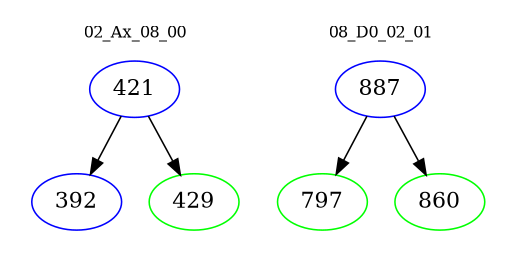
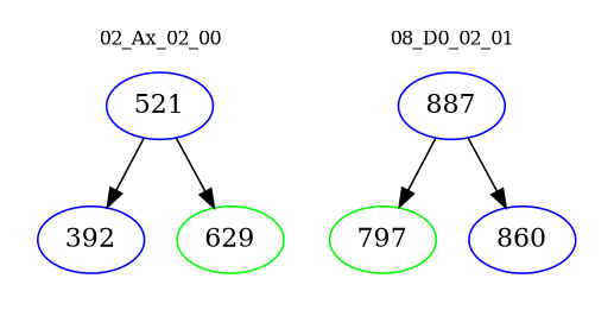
  digraph {
    node [color=blue]
    edge [color=black]
-   n1 [label=421]
+   n1 [label=521]
    n2 [label=392]
-   n3 [color=green label=429]
+   n3 [color=green label=629]
    n4 [label=887]
    n5 [color=green label=797]
-   n6 [color=green label=860]
+   n6 [label=860]
    subgraph cluster_1 {
      color=white
      fontsize=10
-     label="02_Ax_08_00"
+     label="02_Ax_02_00"
      n1
      n2
      n3
    }
    subgraph cluster_2 {
      color=white
      fontsize=10
      label="08_D0_02_01"
      n4
      n5
      n6
    }
    n1 -> n2
    n1 -> n3
    n4 -> n5
    n4 -> n6
  }
